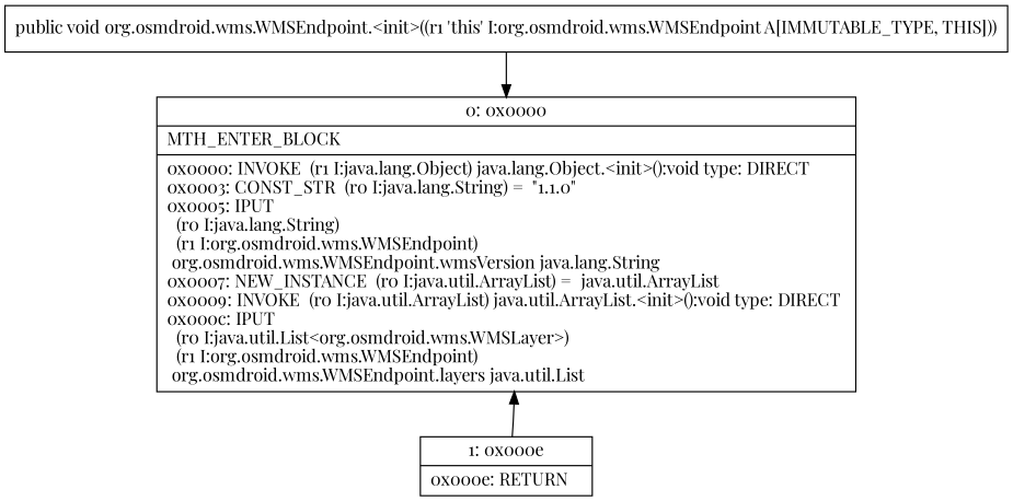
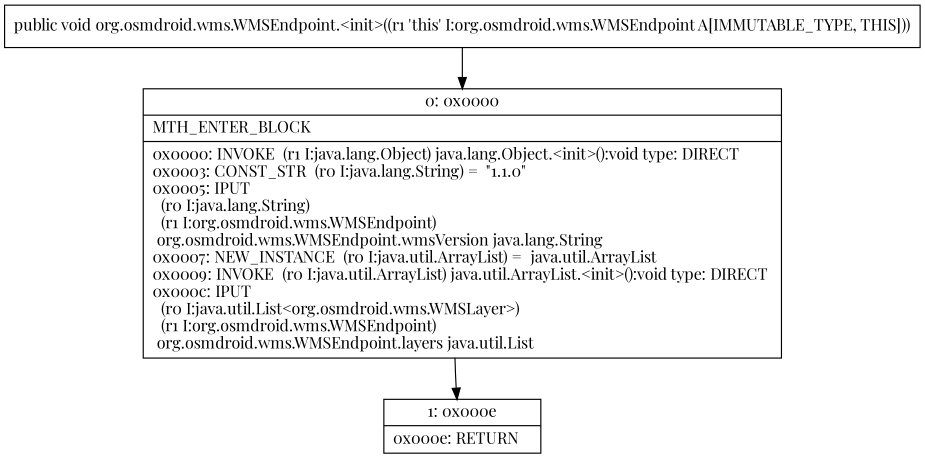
  digraph {
    fontname="Playfair Display"
    node [shape=record fontname="Playfair Display"]
    edge [fontname="Playfair Display"]
    n1 [label="{0\:\ 0x0000|MTH_ENTER_BLOCK\l|0x0000: INVOKE  (r1 I:java.lang.Object) java.lang.Object.\<init\>():void type: DIRECT \l0x0003: CONST_STR  (r0 I:java.lang.String) =  \"1.1.0\" \l0x0005: IPUT  \l  (r0 I:java.lang.String)\l  (r1 I:org.osmdroid.wms.WMSEndpoint)\l org.osmdroid.wms.WMSEndpoint.wmsVersion java.lang.String \l0x0007: NEW_INSTANCE  (r0 I:java.util.ArrayList) =  java.util.ArrayList \l0x0009: INVOKE  (r0 I:java.util.ArrayList) java.util.ArrayList.\<init\>():void type: DIRECT \l0x000c: IPUT  \l  (r0 I:java.util.List\<org.osmdroid.wms.WMSLayer\>)\l  (r1 I:org.osmdroid.wms.WMSEndpoint)\l org.osmdroid.wms.WMSEndpoint.layers java.util.List \l}"]
    n2 [label="{1\:\ 0x000e|0x000e: RETURN   \l}"]
    n3 [label="{public void org.osmdroid.wms.WMSEndpoint.\<init\>((r1 'this' I:org.osmdroid.wms.WMSEndpoint A[IMMUTABLE_TYPE, THIS])) }"]
-   n2 -> n1
+   n1 -> n2
    n3 -> n1
  }
